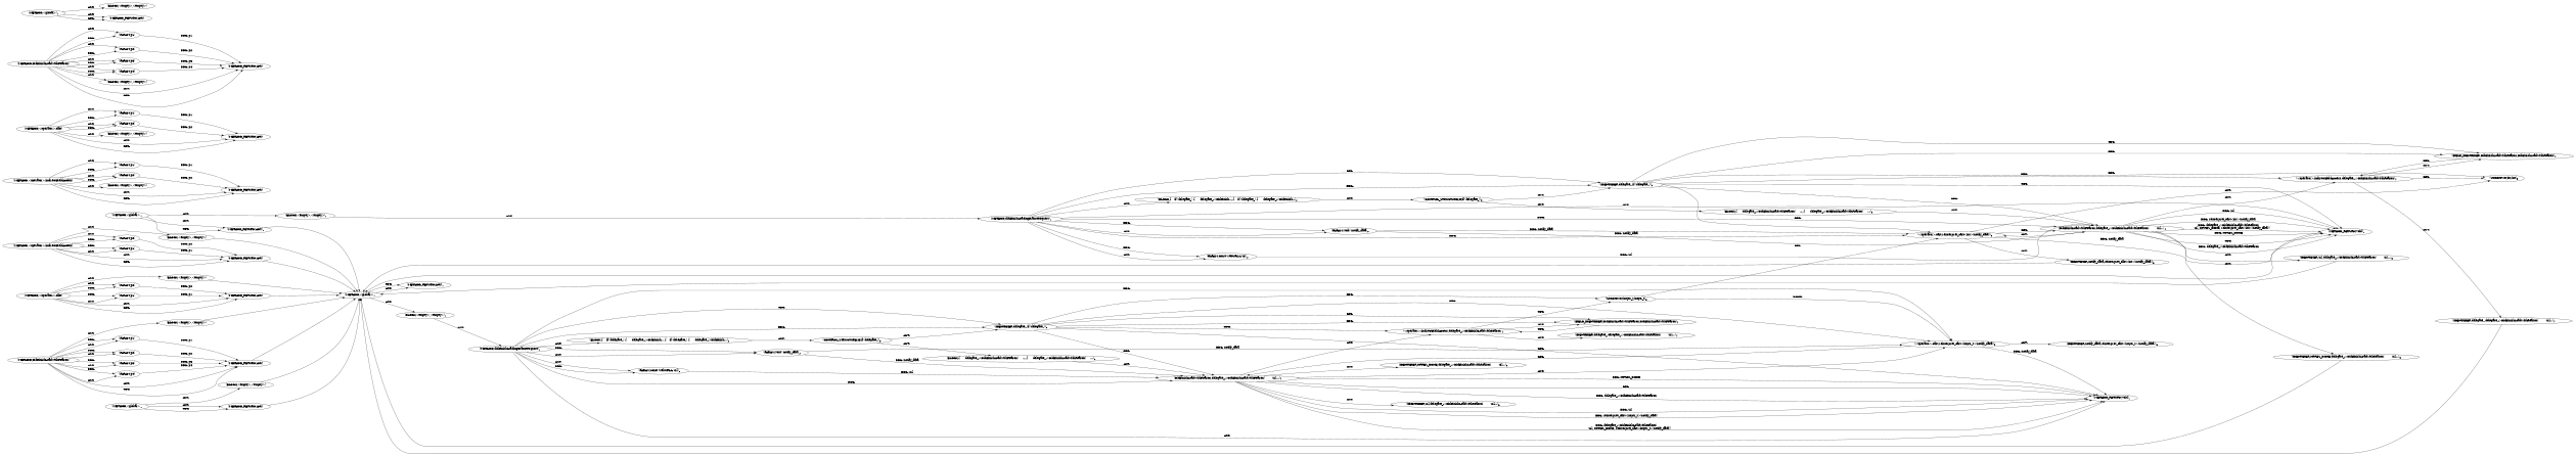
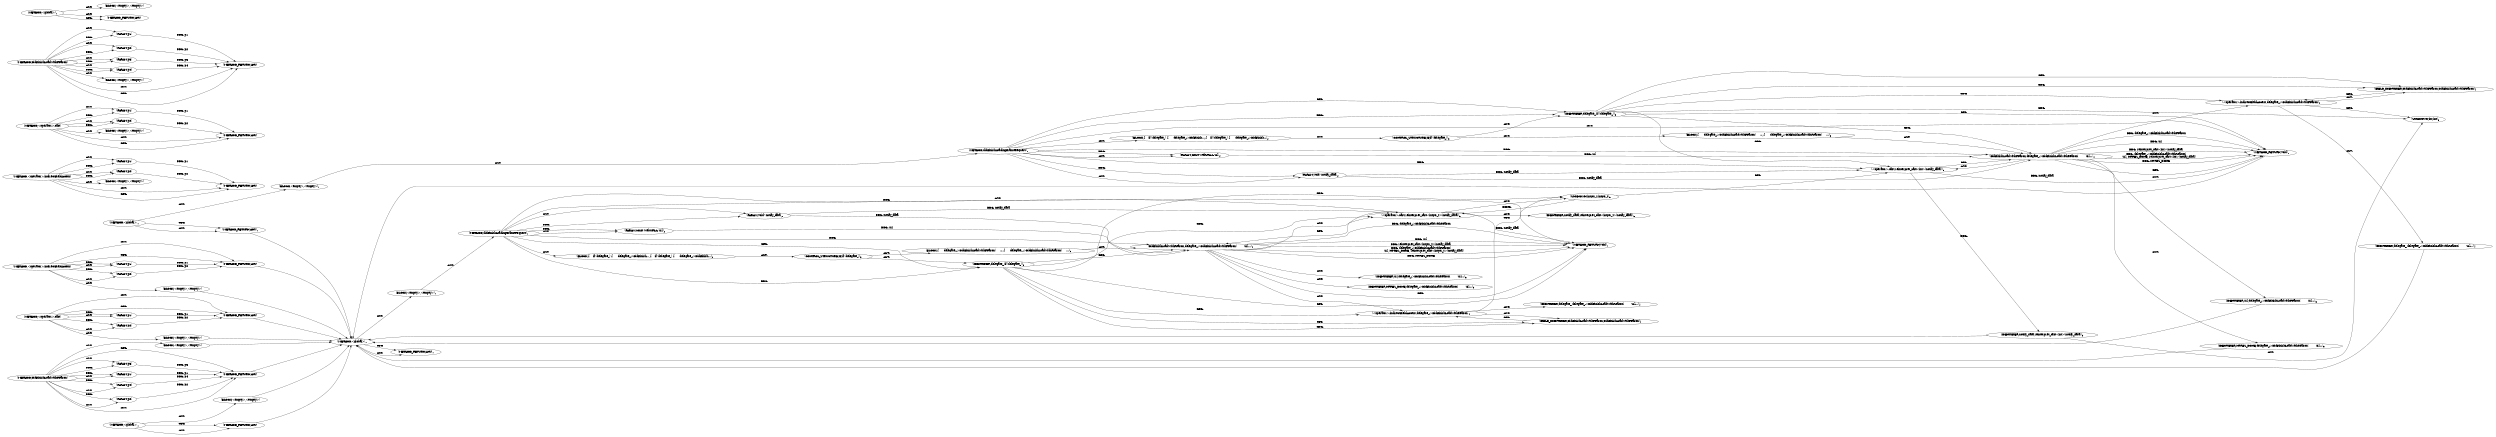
  digraph {
    rankdir=LR
    n1 [label=<(METHOD,&lt;global&gt;)<SUB>1</SUB>>]
    n2 [label=<(BLOCK,&lt;empty&gt;,&lt;empty&gt;)<SUB>1</SUB>>]
    n3 [label=<(METHOD_RETURN,ANY)<SUB>1</SUB>>]
    n4 [label=<(METHOD,didFinishLoadingFrameRequest)<SUB>1</SUB>>]
    n5 [label=<(PARAM,const WebURL&amp; url)<SUB>2</SUB>>]
    n6 [label=<(PARAM,void* notify_data)<SUB>2</SUB>>]
    n7 [label=<(BLOCK,{    if (delegate_) {      delegate_-&gt;DidFinish...,{    if (delegate_) {      delegate_-&gt;DidFinish...)<SUB>2</SUB>>]
    n8 [label=<(IDENTIFIER,delegate_,if (delegate_))<SUB>3</SUB>>]
    n9 [label=<(DidFinishLoadWithReason,delegate_-&gt;DidFinishLoadWithReason(         url...)<SUB>4</SUB>>]
    n10 [label=<(&lt;operator&gt;.cast,reinterpret_cast&lt;intptr_t&gt;(notify_data))<SUB>5</SUB>>]
    n11 [label=<(METHOD_RETURN,void)<SUB>1</SUB>>]
    n12 [label=<(CONTROL_STRUCTURE,IF,if (delegate_))<SUB>3</SUB>>]
    n13 [label=<(&lt;operator&gt;.indirectFieldAccess,delegate_-&gt;DidFinishLoadWithReason)<SUB>4</SUB>>]
    n14 [label=<(FIELD_IDENTIFIER,DidFinishLoadWithReason,DidFinishLoadWithReason)<SUB>4</SUB>>]
    n15 [label=<(UNKNOWN,intptr_t,intptr_t)<SUB>5</SUB>>]
    n16 [label=<(IDENTIFIER,url,delegate_-&gt;DidFinishLoadWithReason(         url...)<SUB>5</SUB>>]
    n17 [label=<(IDENTIFIER,NPRES_DONE,delegate_-&gt;DidFinishLoadWithReason(         url...)<SUB>5</SUB>>]
    n18 [label=<(IDENTIFIER,notify_data,reinterpret_cast&lt;intptr_t&gt;(notify_data))<SUB>5</SUB>>]
    n19 [label=<(BLOCK,{      delegate_-&gt;DidFinishLoadWithReason(     ...,{      delegate_-&gt;DidFinishLoadWithReason(     ...)<SUB>3</SUB>>]
    n20 [label=<(IDENTIFIER,delegate_,delegate_-&gt;DidFinishLoadWithReason(         url...)<SUB>4</SUB>>]
    n21 [label=<(&lt;operator&gt;.cast,reinterpret_cast&lt;int&gt;(notify_data))<SUB>5</SUB>>]
    n22 [label=<(METHOD,&lt;operator&gt;.indirectFieldAccess)>]
    n23 [label=<(PARAM,p1)>]
    n24 [label=<(PARAM,p2)>]
    n25 [label=<(BLOCK,&lt;empty&gt;,&lt;empty&gt;)>]
    n26 [label=<(METHOD_RETURN,ANY)>]
    n27 [label=<(METHOD,&lt;operator&gt;.cast)>]
    n28 [label=<(PARAM,p1)>]
    n29 [label=<(PARAM,p2)>]
    n30 [label=<(BLOCK,&lt;empty&gt;,&lt;empty&gt;)>]
    n31 [label=<(METHOD_RETURN,ANY)>]
    n32 [label=<(METHOD,DidFinishLoadWithReason)>]
    n33 [label=<(PARAM,p1)>]
    n34 [label=<(PARAM,p2)>]
    n35 [label=<(PARAM,p3)>]
    n36 [label=<(PARAM,p4)>]
    n37 [label=<(BLOCK,&lt;empty&gt;,&lt;empty&gt;)>]
    n38 [label=<(METHOD_RETURN,ANY)>]
    n39 [label=<(METHOD,&lt;global&gt;)<SUB>1</SUB>>]
    n40 [label=<(BLOCK,&lt;empty&gt;,&lt;empty&gt;)>]
    n41 [label=<(METHOD_RETURN,ANY)>]
    n42 [label=<(METHOD,&lt;global&gt;)<SUB>1</SUB>>]
    n43 [label=<(BLOCK,&lt;empty&gt;,&lt;empty&gt;)<SUB>1</SUB>>]
    n44 [label=<(METHOD_RETURN,ANY)<SUB>1</SUB>>]
    n45 [label=<(METHOD,didFinishLoadingFrameRequest)<SUB>1</SUB>>]
    n46 [label=<(PARAM,const WebURL&amp; url)<SUB>2</SUB>>]
    n47 [label=<(PARAM,void* notify_data)<SUB>2</SUB>>]
    n48 [label=<(BLOCK,{    if (delegate_) {      delegate_-&gt;DidFinish...,{    if (delegate_) {      delegate_-&gt;DidFinish...)<SUB>2</SUB>>]
    n49 [label=<(IDENTIFIER,delegate_,if (delegate_))<SUB>3</SUB>>]
    n50 [label=<(DidFinishLoadWithReason,delegate_-&gt;DidFinishLoadWithReason(         url...)<SUB>4</SUB>>]
    n51 [label=<(METHOD_RETURN,void)<SUB>1</SUB>>]
    n52 [label=<(CONTROL_STRUCTURE,IF,if (delegate_))<SUB>3</SUB>>]
    n53 [label=<(&lt;operator&gt;.indirectFieldAccess,delegate_-&gt;DidFinishLoadWithReason)<SUB>4</SUB>>]
    n54 [label=<(FIELD_IDENTIFIER,DidFinishLoadWithReason,DidFinishLoadWithReason)<SUB>4</SUB>>]
    n55 [label=<(UNKNOWN,int,int)<SUB>5</SUB>>]
    n56 [label=<(IDENTIFIER,url,delegate_-&gt;DidFinishLoadWithReason(         url...)<SUB>5</SUB>>]
    n57 [label=<(IDENTIFIER,NPRES_DONE,delegate_-&gt;DidFinishLoadWithReason(         url...)<SUB>5</SUB>>]
    n58 [label=<(IDENTIFIER,notify_data,reinterpret_cast&lt;int&gt;(notify_data))<SUB>5</SUB>>]
    n59 [label=<(BLOCK,{      delegate_-&gt;DidFinishLoadWithReason(     ...,{      delegate_-&gt;DidFinishLoadWithReason(     ...)<SUB>3</SUB>>]
    n60 [label=<(IDENTIFIER,delegate_,delegate_-&gt;DidFinishLoadWithReason(         url...)<SUB>4</SUB>>]
    n61 [label=<(METHOD,&lt;operator&gt;.indirectFieldAccess)>]
    n62 [label=<(PARAM,p1)>]
    n63 [label=<(PARAM,p2)>]
    n64 [label=<(BLOCK,&lt;empty&gt;,&lt;empty&gt;)>]
    n65 [label=<(METHOD_RETURN,ANY)>]
    n66 [label=<(METHOD,&lt;operator&gt;.cast)>]
    n67 [label=<(PARAM,p1)>]
    n68 [label=<(PARAM,p2)>]
    n69 [label=<(BLOCK,&lt;empty&gt;,&lt;empty&gt;)>]
    n70 [label=<(METHOD_RETURN,ANY)>]
    n71 [label=<(METHOD,DidFinishLoadWithReason)>]
    n72 [label=<(PARAM,p1)>]
    n73 [label=<(PARAM,p2)>]
    n74 [label=<(PARAM,p3)>]
    n75 [label=<(PARAM,p4)>]
    n76 [label=<(BLOCK,&lt;empty&gt;,&lt;empty&gt;)>]
    n77 [label=<(METHOD_RETURN,ANY)>]
    n78 [label=<(METHOD,&lt;global&gt;)<SUB>1</SUB>>]
    n79 [label=<(BLOCK,&lt;empty&gt;,&lt;empty&gt;)>]
    n80 [label=<(METHOD_RETURN,ANY)>]
    n1 -> n2 [label="AST: "]
    n1 -> n3 [label="AST: "]
    n1 -> n3 [label="CFG: "]
    n2 -> n4 [label="AST: "]
    n4 -> n5 [label="AST: "]
    n4 -> n5 [label="DDG: "]
    n4 -> n6 [label="AST: "]
    n4 -> n6 [label="DDG: "]
    n4 -> n7 [label="AST: "]
    n4 -> n8 [label="CFG: "]
    n4 -> n8 [label="DDG: "]
    n4 -> n9 [label="DDG: "]
    n4 -> n10 [label="DDG: "]
    n4 -> n11 [label="AST: "]
    n5 -> n9 [label="DDG: url"]
    n6 -> n9 [label="DDG: notify_data"]
    n6 -> n10 [label="DDG: notify_data"]
    n7 -> n12 [label="AST: "]
    n8 -> n9 [label="CDG: "]
    n8 -> n10 [label="CDG: "]
    n8 -> n11 [label="CFG: "]
    n8 -> n13 [label="CDG: "]
    n8 -> n14 [label="CFG: "]
    n8 -> n14 [label="CDG: "]
    n8 -> n15 [label="CDG: "]
    n9 -> n10 [label="AST: "]
    n9 -> n11 [label="CFG: "]
    n9 -> n11 [label="DDG: delegate_-&gt;DidFinishLoadWithReason"]
    n9 -> n11 [label="DDG: url"]
    n9 -> n11 [label="DDG: reinterpret_cast&lt;intptr_t&gt;(notify_data)"]
    n9 -> n11 [label="DDG: delegate_-&gt;DidFinishLoadWithReason(\n        url, NPRES_DONE, reinterpret_cast&lt;intptr_t&gt;(notify_data))"]
    n9 -> n11 [label="DDG: NPRES_DONE"]
    n9 -> n13 [label="AST: "]
    n9 -> n16 [label="AST: "]
    n9 -> n17 [label="AST: "]
    n10 -> n9 [label="CFG: "]
    n10 -> n11 [label="DDG: notify_data"]
+   n10 -> n15 [label="AST: "]
    n10 -> n18 [label="AST: "]
    n12 -> n8 [label="AST: "]
    n12 -> n19 [label="AST: "]
    n13 -> n14 [label="AST: "]
    n13 -> n15 [label="CFG: "]
    n13 -> n20 [label="AST: "]
    n14 -> n13 [label="CFG: "]
    n15 -> n10 [label="DONE: "]
    n15 -> n21 [label="CFG: "]
    n19 -> n9 [label="AST: "]
    n21 -> n50 [label="CFG: "]
    n21 -> n51 [label="DDG: notify_data"]
-   n21 -> n55 [label="AST: "]
-   n21 -> n58 [label="AST: "]
+   n58 -> n55 [label="AST: "]
+   n21 -> n58 [label="DDG: "]
    n22 -> n23 [label="AST: "]
    n22 -> n23 [label="DDG: "]
    n22 -> n24 [label="AST: "]
    n22 -> n24 [label="DDG: "]
    n22 -> n25 [label="AST: "]
    n22 -> n26 [label="AST: "]
    n22 -> n26 [label="CFG: "]
    n23 -> n26 [label="DDG: p1"]
    n24 -> n26 [label="DDG: p2"]
    n27 -> n28 [label="AST: "]
    n27 -> n28 [label="DDG: "]
    n27 -> n29 [label="AST: "]
    n27 -> n29 [label="DDG: "]
    n27 -> n30 [label="AST: "]
    n27 -> n31 [label="AST: "]
    n27 -> n31 [label="CFG: "]
    n28 -> n31 [label="DDG: p1"]
    n29 -> n31 [label="DDG: p2"]
    n32 -> n33 [label="AST: "]
    n32 -> n33 [label="DDG: "]
    n32 -> n34 [label="AST: "]
    n32 -> n34 [label="DDG: "]
    n32 -> n35 [label="AST: "]
    n32 -> n35 [label="DDG: "]
    n32 -> n36 [label="AST: "]
    n32 -> n36 [label="DDG: "]
    n32 -> n37 [label="AST: "]
    n32 -> n38 [label="AST: "]
    n32 -> n38 [label="CFG: "]
    n33 -> n38 [label="DDG: p1"]
    n34 -> n38 [label="DDG: p2"]
    n35 -> n38 [label="DDG: p3"]
    n36 -> n38 [label="DDG: p4"]
    n39 -> n40 [label="AST: "]
    n39 -> n41 [label="AST: "]
    n39 -> n41 [label="CFG: "]
    n42 -> n43 [label="AST: "]
    n42 -> n44 [label="AST: "]
    n42 -> n44 [label="CFG: "]
    n43 -> n45 [label="AST: "]
    n44 -> n1
    n45 -> n21 [label="DDG: "]
    n45 -> n46 [label="AST: "]
    n45 -> n46 [label="DDG: "]
    n45 -> n47 [label="AST: "]
    n45 -> n47 [label="DDG: "]
    n45 -> n48 [label="AST: "]
    n45 -> n49 [label="CFG: "]
    n45 -> n49 [label="DDG: "]
    n45 -> n50 [label="DDG: "]
    n45 -> n51 [label="AST: "]
    n46 -> n50 [label="DDG: url"]
    n47 -> n21 [label="DDG: notify_data"]
    n47 -> n50 [label="DDG: notify_data"]
    n48 -> n52 [label="AST: "]
    n49 -> n21 [label="CDG: "]
    n49 -> n50 [label="CDG: "]
    n49 -> n51 [label="CFG: "]
    n49 -> n53 [label="CDG: "]
    n49 -> n54 [label="CFG: "]
    n49 -> n54 [label="CDG: "]
    n49 -> n55 [label="CDG: "]
    n50 -> n21 [label="AST: "]
    n50 -> n51 [label="CFG: "]
    n50 -> n51 [label="DDG: delegate_-&gt;DidFinishLoadWithReason"]
    n50 -> n51 [label="DDG: url"]
    n50 -> n51 [label="DDG: reinterpret_cast&lt;int&gt;(notify_data)"]
    n50 -> n51 [label="DDG: delegate_-&gt;DidFinishLoadWithReason(\n        url, NPRES_DONE, reinterpret_cast&lt;int&gt;(notify_data))"]
    n50 -> n51 [label="DDG: NPRES_DONE"]
    n50 -> n53 [label="AST: "]
    n50 -> n56 [label="AST: "]
    n50 -> n57 [label="AST: "]
    n51 -> n1
    n52 -> n49 [label="AST: "]
    n52 -> n59 [label="AST: "]
    n53 -> n54 [label="AST: "]
    n53 -> n55 [label="CFG: "]
    n53 -> n60 [label="AST: "]
    n54 -> n53 [label="CFG: "]
    n56 -> n1
    n57 -> n1
    n58 -> n1
    n59 -> n50 [label="AST: "]
    n60 -> n1
    n61 -> n62 [label="AST: "]
    n61 -> n62 [label="DDG: "]
    n61 -> n63 [label="AST: "]
    n61 -> n63 [label="DDG: "]
    n61 -> n64 [label="AST: "]
    n61 -> n65 [label="AST: "]
    n61 -> n65 [label="CFG: "]
    n62 -> n65 [label="DDG: p1"]
    n63 -> n65 [label="DDG: p2"]
    n64 -> n1
    n65 -> n1
    n66 -> n67 [label="AST: "]
    n66 -> n67 [label="DDG: "]
    n66 -> n68 [label="AST: "]
    n66 -> n68 [label="DDG: "]
    n66 -> n69 [label="AST: "]
    n66 -> n70 [label="AST: "]
    n66 -> n70 [label="CFG: "]
    n67 -> n70 [label="DDG: p1"]
    n68 -> n70 [label="DDG: p2"]
    n69 -> n1
    n70 -> n1
    n71 -> n72 [label="AST: "]
    n71 -> n72 [label="DDG: "]
    n71 -> n73 [label="AST: "]
    n71 -> n73 [label="DDG: "]
    n71 -> n74 [label="AST: "]
    n71 -> n74 [label="DDG: "]
    n71 -> n75 [label="AST: "]
    n71 -> n75 [label="DDG: "]
    n71 -> n76 [label="AST: "]
    n71 -> n77 [label="AST: "]
    n71 -> n77 [label="CFG: "]
    n72 -> n77 [label="DDG: p1"]
    n73 -> n77 [label="DDG: p2"]
    n74 -> n77 [label="DDG: p3"]
    n75 -> n77 [label="DDG: p4"]
    n76 -> n1
    n77 -> n1
    n78 -> n79 [label="AST: "]
    n78 -> n80 [label="AST: "]
    n78 -> n80 [label="CFG: "]
    n79 -> n1
    n80 -> n1
  }
